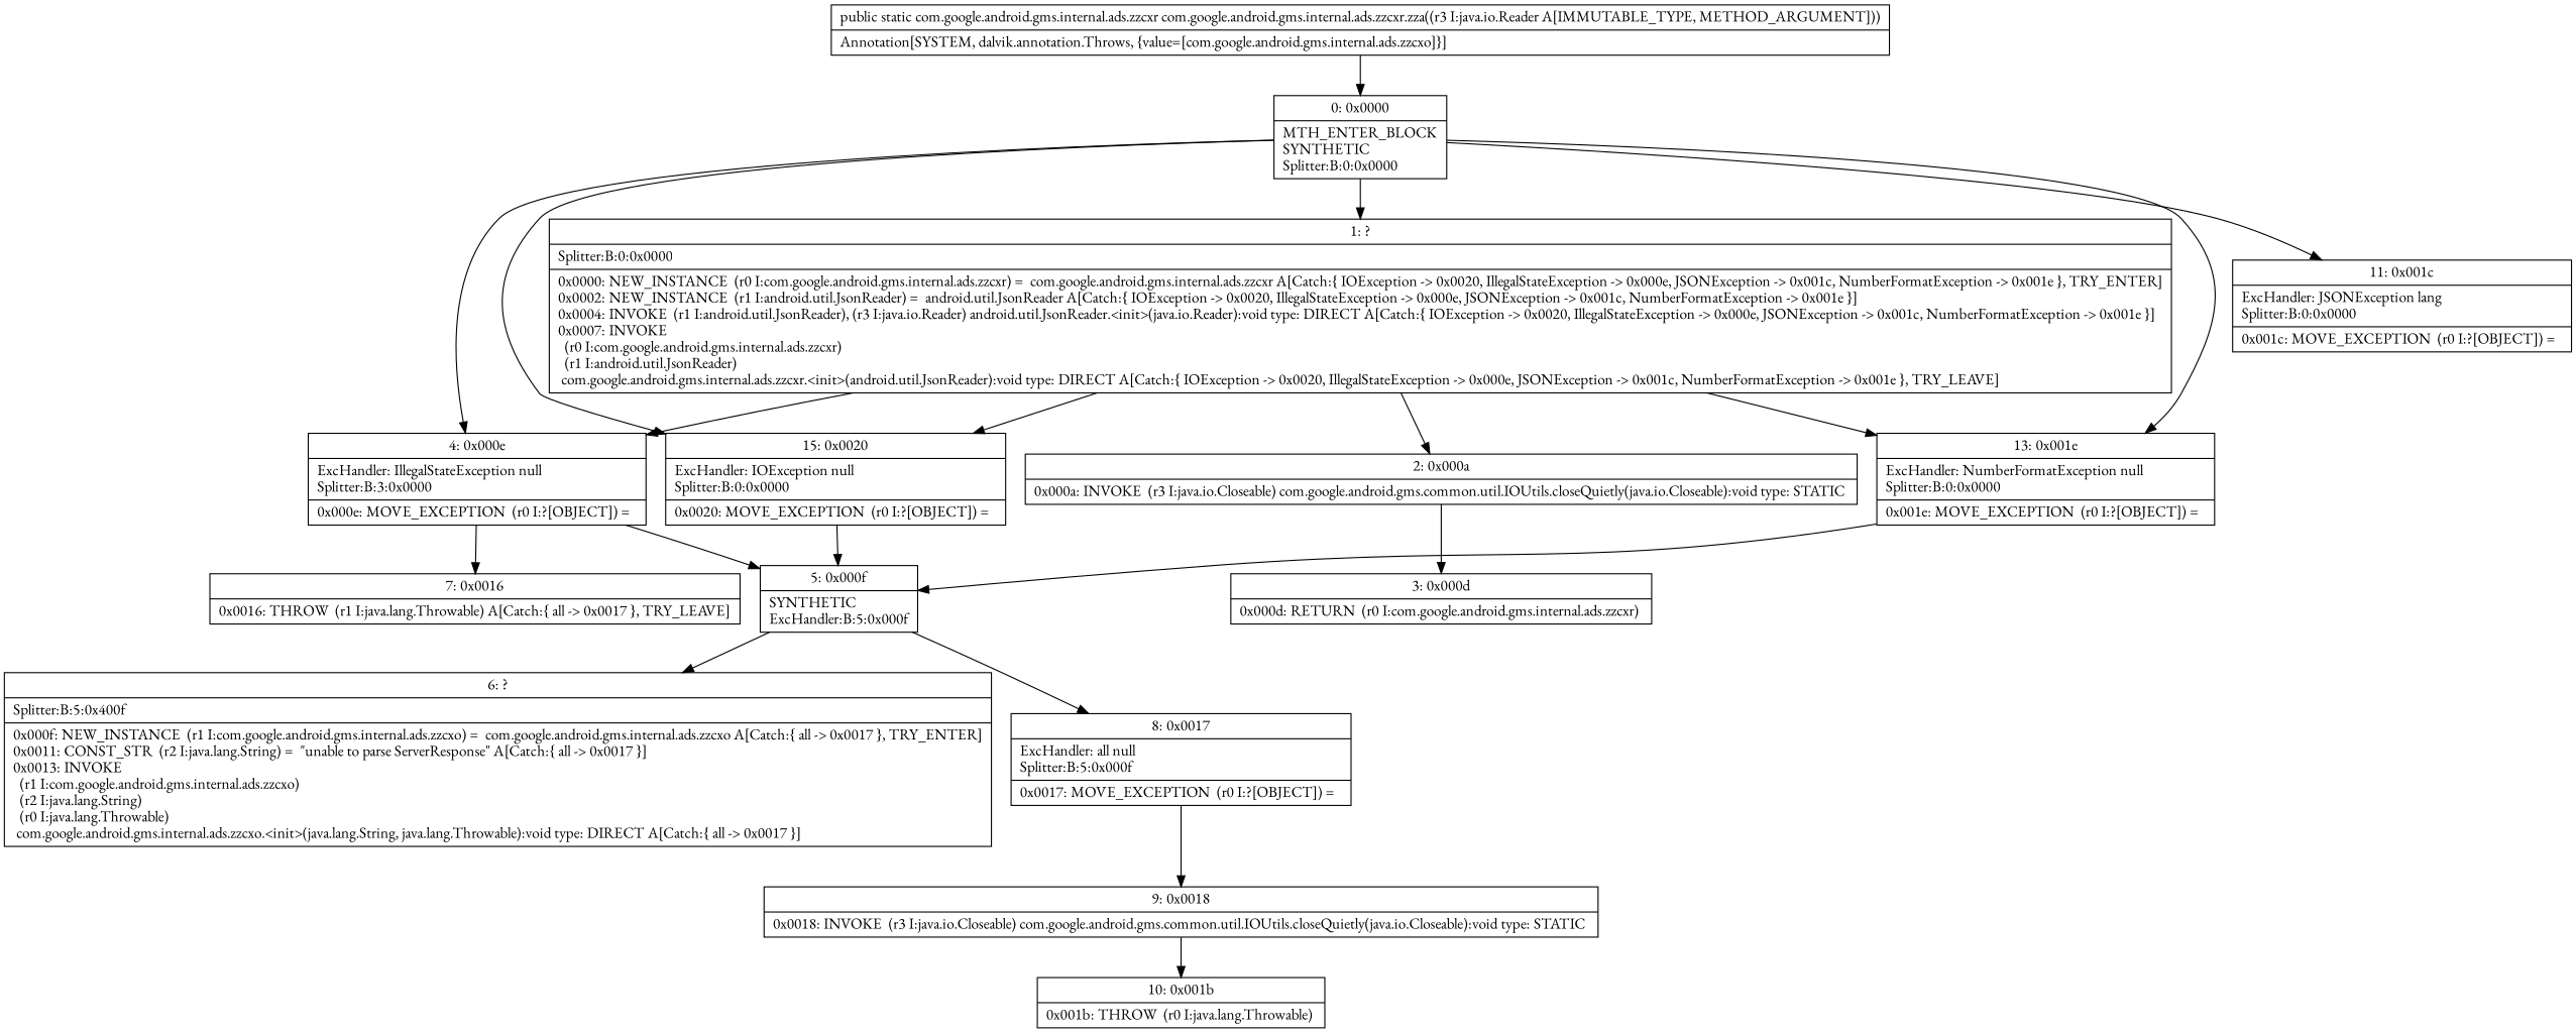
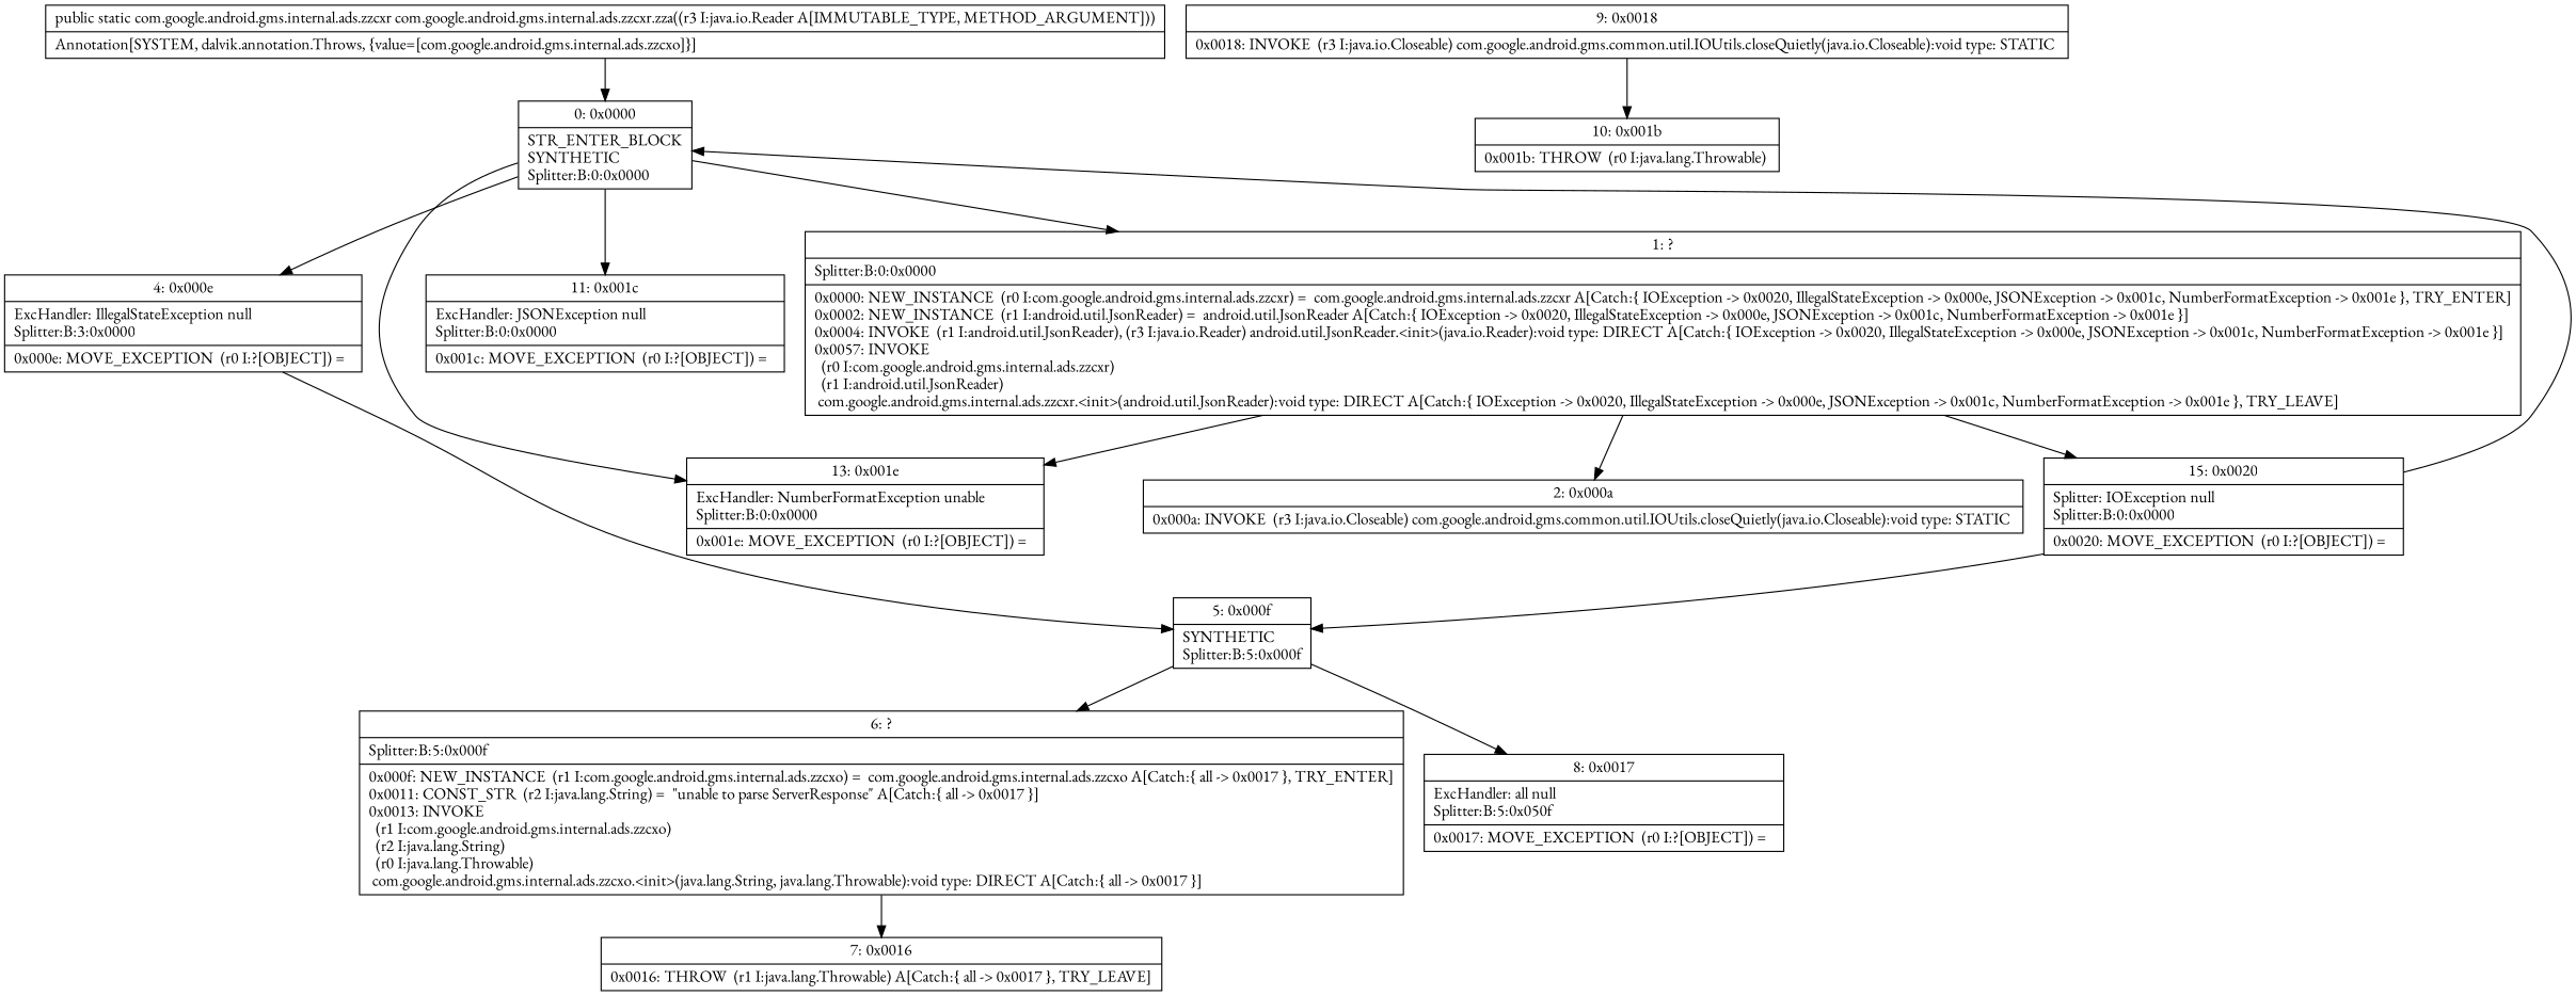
  digraph {
    fontname="EB Garamond"
    node [fontname="EB Garamond" shape=record]
    edge [fontname="EB Garamond"]
-   n1 [label="{0\:\ 0x0000|MTH_ENTER_BLOCK\lSYNTHETIC\lSplitter:B:0:0x0000\l}"]
-   n2 [label="{1\:\ ?|Splitter:B:0:0x0000\l|0x0000: NEW_INSTANCE  (r0 I:com.google.android.gms.internal.ads.zzcxr) =  com.google.android.gms.internal.ads.zzcxr A[Catch:\{ IOException \-\> 0x0020, IllegalStateException \-\> 0x000e, JSONException \-\> 0x001c, NumberFormatException \-\> 0x001e \}, TRY_ENTER]\l0x0002: NEW_INSTANCE  (r1 I:android.util.JsonReader) =  android.util.JsonReader A[Catch:\{ IOException \-\> 0x0020, IllegalStateException \-\> 0x000e, JSONException \-\> 0x001c, NumberFormatException \-\> 0x001e \}]\l0x0004: INVOKE  (r1 I:android.util.JsonReader), (r3 I:java.io.Reader) android.util.JsonReader.\<init\>(java.io.Reader):void type: DIRECT A[Catch:\{ IOException \-\> 0x0020, IllegalStateException \-\> 0x000e, JSONException \-\> 0x001c, NumberFormatException \-\> 0x001e \}]\l0x0007: INVOKE  \l  (r0 I:com.google.android.gms.internal.ads.zzcxr)\l  (r1 I:android.util.JsonReader)\l com.google.android.gms.internal.ads.zzcxr.\<init\>(android.util.JsonReader):void type: DIRECT A[Catch:\{ IOException \-\> 0x0020, IllegalStateException \-\> 0x000e, JSONException \-\> 0x001c, NumberFormatException \-\> 0x001e \}, TRY_LEAVE]\l}"]
+   n1 [label="{0\:\ 0x0000|STR_ENTER_BLOCK\lSYNTHETIC\lSplitter:B:0:0x0000\l}"]
+   n2 [label="{1\:\ ?|Splitter:B:0:0x0000\l|0x0000: NEW_INSTANCE  (r0 I:com.google.android.gms.internal.ads.zzcxr) =  com.google.android.gms.internal.ads.zzcxr A[Catch:\{ IOException \-\> 0x0020, IllegalStateException \-\> 0x000e, JSONException \-\> 0x001c, NumberFormatException \-\> 0x001e \}, TRY_ENTER]\l0x0002: NEW_INSTANCE  (r1 I:android.util.JsonReader) =  android.util.JsonReader A[Catch:\{ IOException \-\> 0x0020, IllegalStateException \-\> 0x000e, JSONException \-\> 0x001c, NumberFormatException \-\> 0x001e \}]\l0x0004: INVOKE  (r1 I:android.util.JsonReader), (r3 I:java.io.Reader) android.util.JsonReader.\<init\>(java.io.Reader):void type: DIRECT A[Catch:\{ IOException \-\> 0x0020, IllegalStateException \-\> 0x000e, JSONException \-\> 0x001c, NumberFormatException \-\> 0x001e \}]\l0x0057: INVOKE  \l  (r0 I:com.google.android.gms.internal.ads.zzcxr)\l  (r1 I:android.util.JsonReader)\l com.google.android.gms.internal.ads.zzcxr.\<init\>(android.util.JsonReader):void type: DIRECT A[Catch:\{ IOException \-\> 0x0020, IllegalStateException \-\> 0x000e, JSONException \-\> 0x001c, NumberFormatException \-\> 0x001e \}, TRY_LEAVE]\l}"]
    n3 [label="{4\:\ 0x000e|ExcHandler: IllegalStateException null\lSplitter:B:3:0x0000\l|0x000e: MOVE_EXCEPTION  (r0 I:?[OBJECT]) =  \l}"]
-   n4 [label="{11\:\ 0x001c|ExcHandler: JSONException lang\lSplitter:B:0:0x0000\l|0x001c: MOVE_EXCEPTION  (r0 I:?[OBJECT]) =  \l}"]
-   n5 [label="{13\:\ 0x001e|ExcHandler: NumberFormatException null\lSplitter:B:0:0x0000\l|0x001e: MOVE_EXCEPTION  (r0 I:?[OBJECT]) =  \l}"]
-   n6 [label="{15\:\ 0x0020|ExcHandler: IOException null\lSplitter:B:0:0x0000\l|0x0020: MOVE_EXCEPTION  (r0 I:?[OBJECT]) =  \l}"]
+   n4 [label="{11\:\ 0x001c|ExcHandler: JSONException null\lSplitter:B:0:0x0000\l|0x001c: MOVE_EXCEPTION  (r0 I:?[OBJECT]) =  \l}"]
+   n5 [label="{13\:\ 0x001e|ExcHandler: NumberFormatException unable\lSplitter:B:0:0x0000\l|0x001e: MOVE_EXCEPTION  (r0 I:?[OBJECT]) =  \l}"]
+   n6 [label="{15\:\ 0x0020|Splitter: IOException null\lSplitter:B:0:0x0000\l|0x0020: MOVE_EXCEPTION  (r0 I:?[OBJECT]) =  \l}"]
    n7 [label="{2\:\ 0x000a|0x000a: INVOKE  (r3 I:java.io.Closeable) com.google.android.gms.common.util.IOUtils.closeQuietly(java.io.Closeable):void type: STATIC \l}"]
-   n8 [label="{5\:\ 0x000f|SYNTHETIC\lExcHandler:B:5:0x000f\l}"]
-   n9 [label="{3\:\ 0x000d|0x000d: RETURN  (r0 I:com.google.android.gms.internal.ads.zzcxr) \l}"]
-   n10 [label="{6\:\ ?|Splitter:B:5:0x400f\l|0x000f: NEW_INSTANCE  (r1 I:com.google.android.gms.internal.ads.zzcxo) =  com.google.android.gms.internal.ads.zzcxo A[Catch:\{ all \-\> 0x0017 \}, TRY_ENTER]\l0x0011: CONST_STR  (r2 I:java.lang.String) =  \"unable to parse ServerResponse\" A[Catch:\{ all \-\> 0x0017 \}]\l0x0013: INVOKE  \l  (r1 I:com.google.android.gms.internal.ads.zzcxo)\l  (r2 I:java.lang.String)\l  (r0 I:java.lang.Throwable)\l com.google.android.gms.internal.ads.zzcxo.\<init\>(java.lang.String, java.lang.Throwable):void type: DIRECT A[Catch:\{ all \-\> 0x0017 \}]\l}"]
-   n11 [label="{8\:\ 0x0017|ExcHandler: all null\lSplitter:B:5:0x000f\l|0x0017: MOVE_EXCEPTION  (r0 I:?[OBJECT]) =  \l}"]
+   n8 [label="{5\:\ 0x000f|SYNTHETIC\lSplitter:B:5:0x000f\l}"]
+   n10 [label="{6\:\ ?|Splitter:B:5:0x000f\l|0x000f: NEW_INSTANCE  (r1 I:com.google.android.gms.internal.ads.zzcxo) =  com.google.android.gms.internal.ads.zzcxo A[Catch:\{ all \-\> 0x0017 \}, TRY_ENTER]\l0x0011: CONST_STR  (r2 I:java.lang.String) =  \"unable to parse ServerResponse\" A[Catch:\{ all \-\> 0x0017 \}]\l0x0013: INVOKE  \l  (r1 I:com.google.android.gms.internal.ads.zzcxo)\l  (r2 I:java.lang.String)\l  (r0 I:java.lang.Throwable)\l com.google.android.gms.internal.ads.zzcxo.\<init\>(java.lang.String, java.lang.Throwable):void type: DIRECT A[Catch:\{ all \-\> 0x0017 \}]\l}"]
+   n11 [label="{8\:\ 0x0017|ExcHandler: all null\lSplitter:B:5:0x050f\l|0x0017: MOVE_EXCEPTION  (r0 I:?[OBJECT]) =  \l}"]
    n12 [label="{7\:\ 0x0016|0x0016: THROW  (r1 I:java.lang.Throwable) A[Catch:\{ all \-\> 0x0017 \}, TRY_LEAVE]\l}"]
    n13 [label="{9\:\ 0x0018|0x0018: INVOKE  (r3 I:java.io.Closeable) com.google.android.gms.common.util.IOUtils.closeQuietly(java.io.Closeable):void type: STATIC \l}"]
    n14 [label="{10\:\ 0x001b|0x001b: THROW  (r0 I:java.lang.Throwable) \l}"]
    n15 [label="{public static com.google.android.gms.internal.ads.zzcxr com.google.android.gms.internal.ads.zzcxr.zza((r3 I:java.io.Reader A[IMMUTABLE_TYPE, METHOD_ARGUMENT]))  | Annotation[SYSTEM, dalvik.annotation.Throws, \{value=[com.google.android.gms.internal.ads.zzcxo]\}]\l}"]
    n1 -> n2
    n1 -> n3
    n1 -> n4
    n1 -> n5
-   n1 -> n6
-   n2 -> n3
+   n6 -> n1
    n2 -> n5
    n2 -> n6
    n2 -> n7
    n3 -> n8
-   n5 -> n8
    n6 -> n8
-   n7 -> n9
    n8 -> n10
    n8 -> n11
-   n3 -> n12
-   n11 -> n13
+   n10 -> n12
    n13 -> n14
    n15 -> n1
  }
